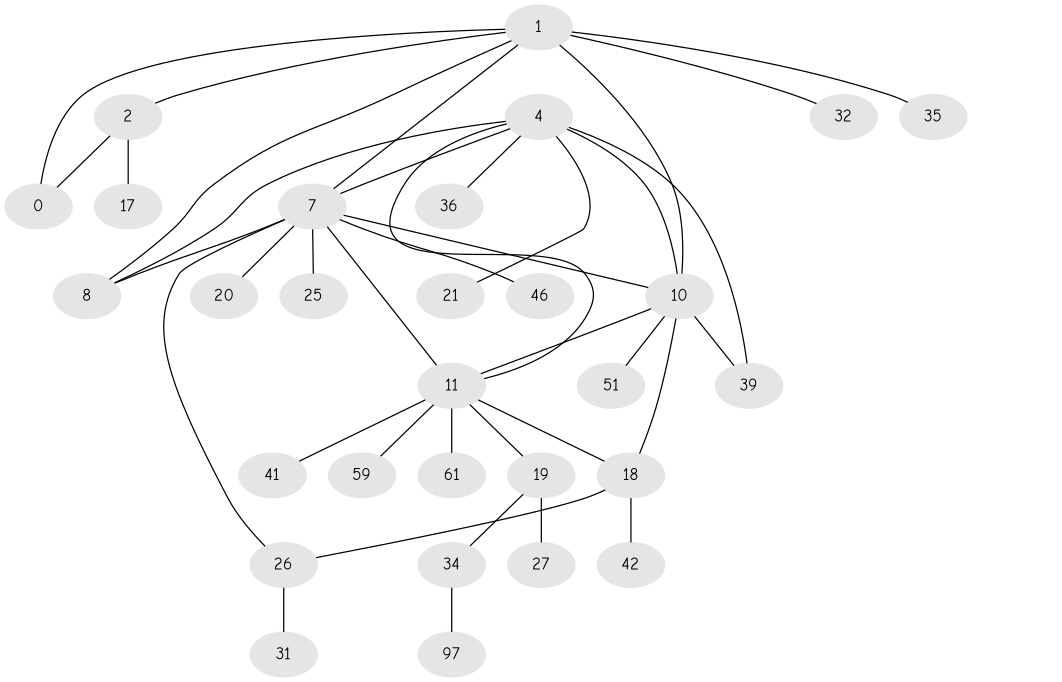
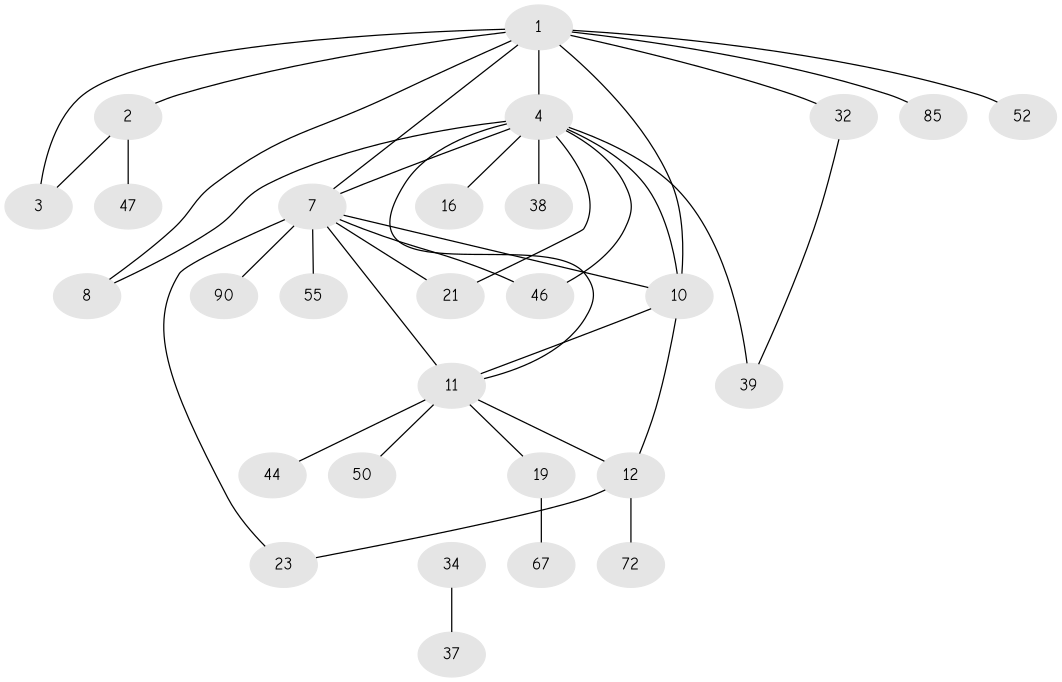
  graph {
    fontname="Comic Neue"
    node [color=gray90 fontname="Comic Neue" style=filled]
    edge [fontname="Comic Neue"]
    1
    2
-   3 [super="+16" label=0]
+   3 [super="+16"]
    4 [super="+5"]
    7 [super="+15"]
    10
    32
-   35 [super="+43"]
+   35 [super="+43" label=85]
+   52
    8 [super="+9"]
-   17
+   17 [label=47]
    11 [super="+13+44+18"]
    21
-   36
+   36 [label=16]
+   38
    39 [super="+48+54"]
    46
-   20 [super="+45+40+53+59+33"]
-   23 [super="+26" label=26]
-   25
-   12 [super="+47" label=18]
-   51
+   20 [super="+45+40+53+59+33" label=90]
+   23 [super="+26"]
+   25 [label=55]
+   12 [super="+47"]
    19
-   41
-   50 [label=59]
-   61
-   31
-   42
-   27
+   41 [label=44]
+   50
+   42 [label=72]
+   27 [label=67]
    34
-   37 [label=97]
+   37
    1 -- 2
    1 -- 3
+   1 -- 4 [weight=2]
    1 -- 7
    1 -- 10
    1 -- 32
    1 -- 35
+   1 -- 52
    1 -- 8
    2 -- 3
    2 -- 17
    4 -- 7
    4 -- 10
    4 -- 8
    4 -- 11
    4 -- 21
    4 -- 36
+   4 -- 38
    4 -- 39
+   4 -- 46
    7 -- 10
-   7 -- 8 [weight=3]
+   7 -- 21 [weight=3]
    7 -- 11 [weight=2]
    7 -- 46
    7 -- 20
    7 -- 23
    7 -- 25
    10 -- 11
-   10 -- 39
+   32 -- 39
    10 -- 12
-   10 -- 51
    11 -- 12
    11 -- 19
    11 -- 41
    11 -- 50
-   11 -- 61
-   23 -- 31
    12 -- 23
    12 -- 42
    19 -- 27
-   19 -- 34
    34 -- 37
  }
